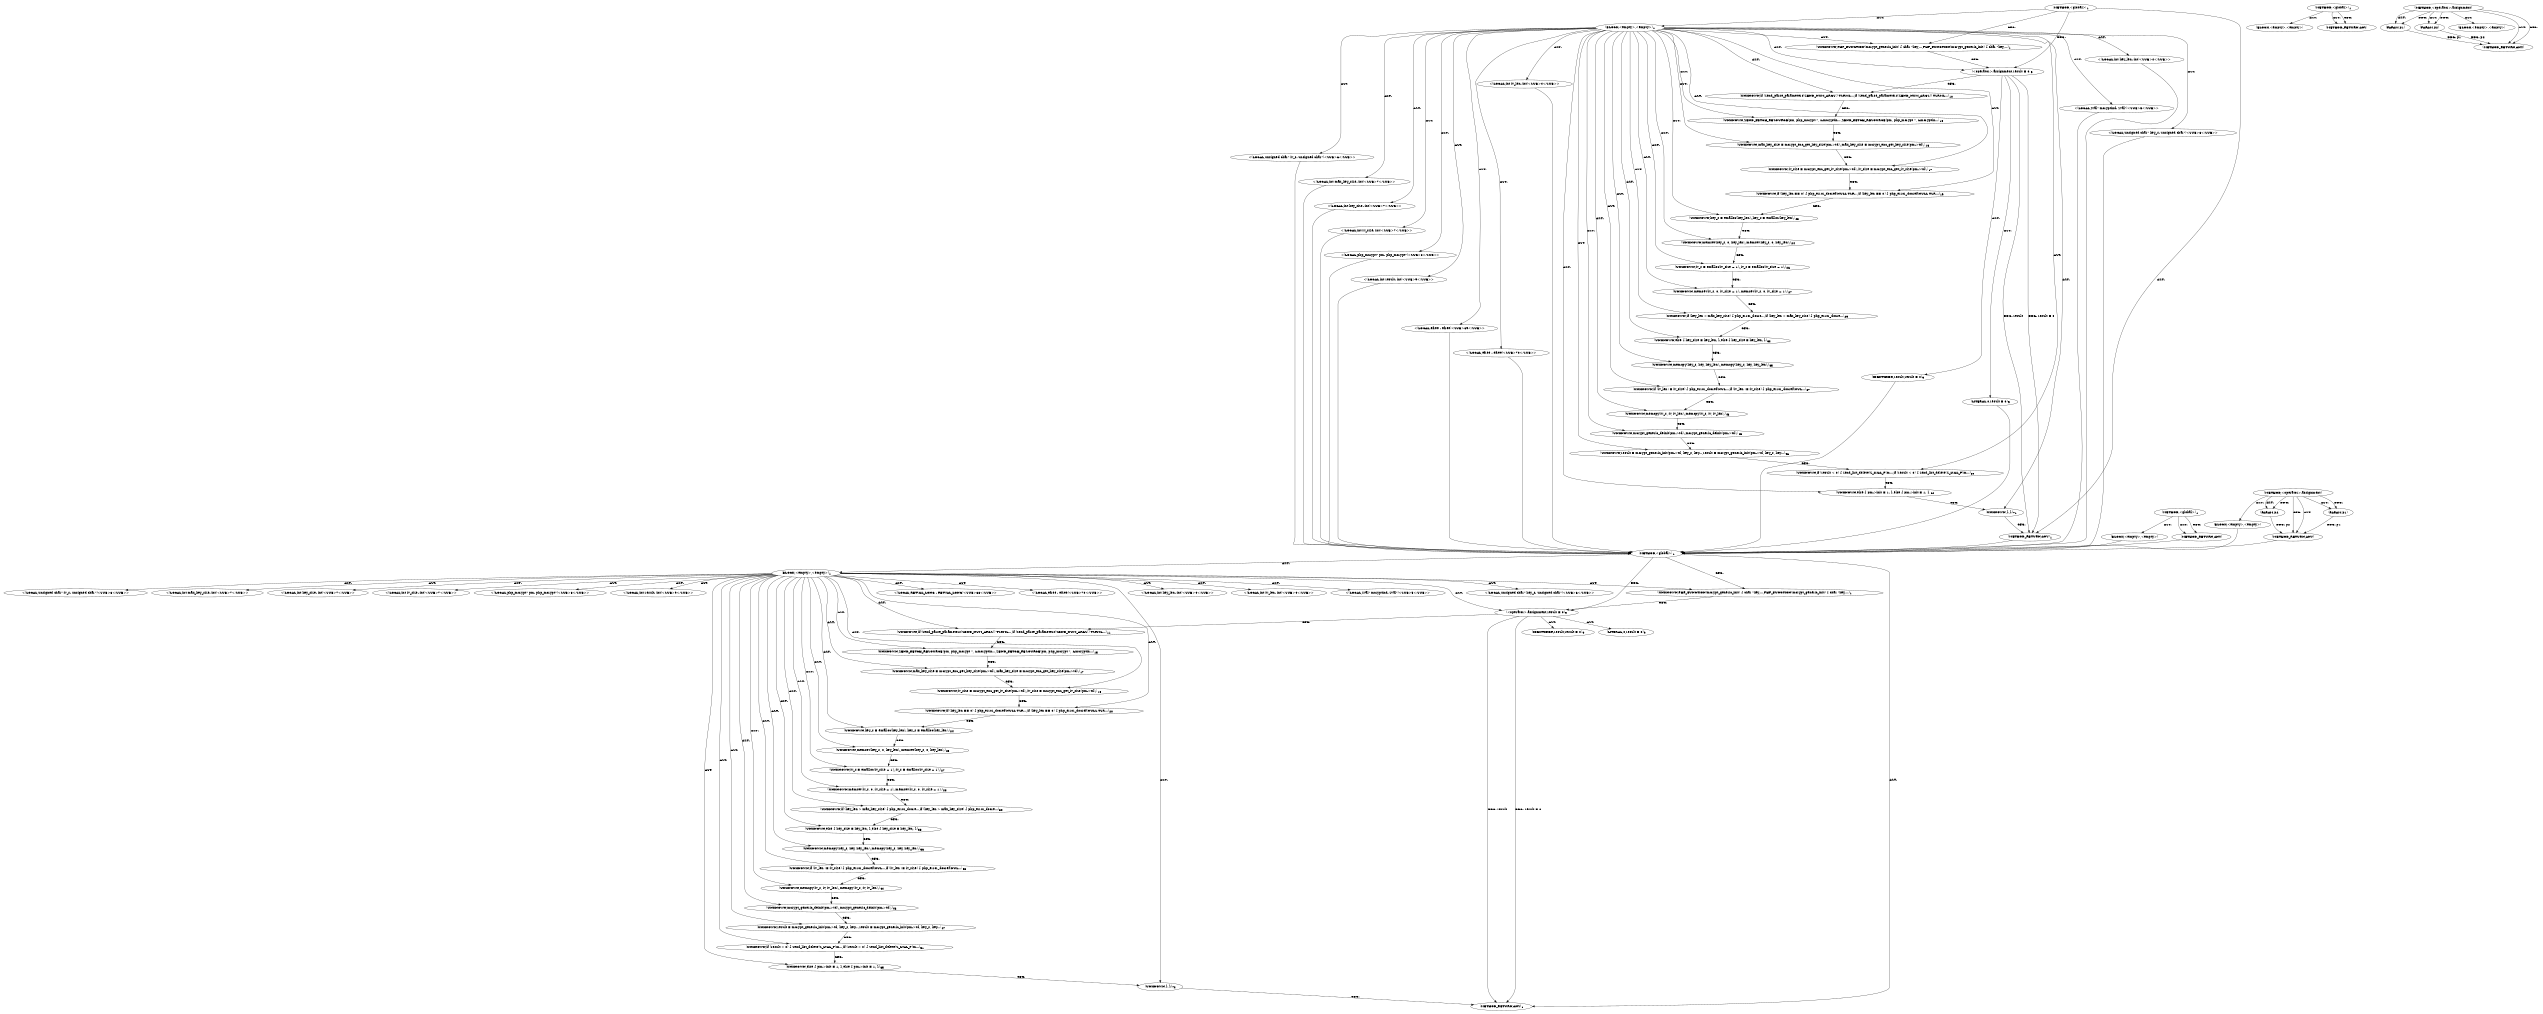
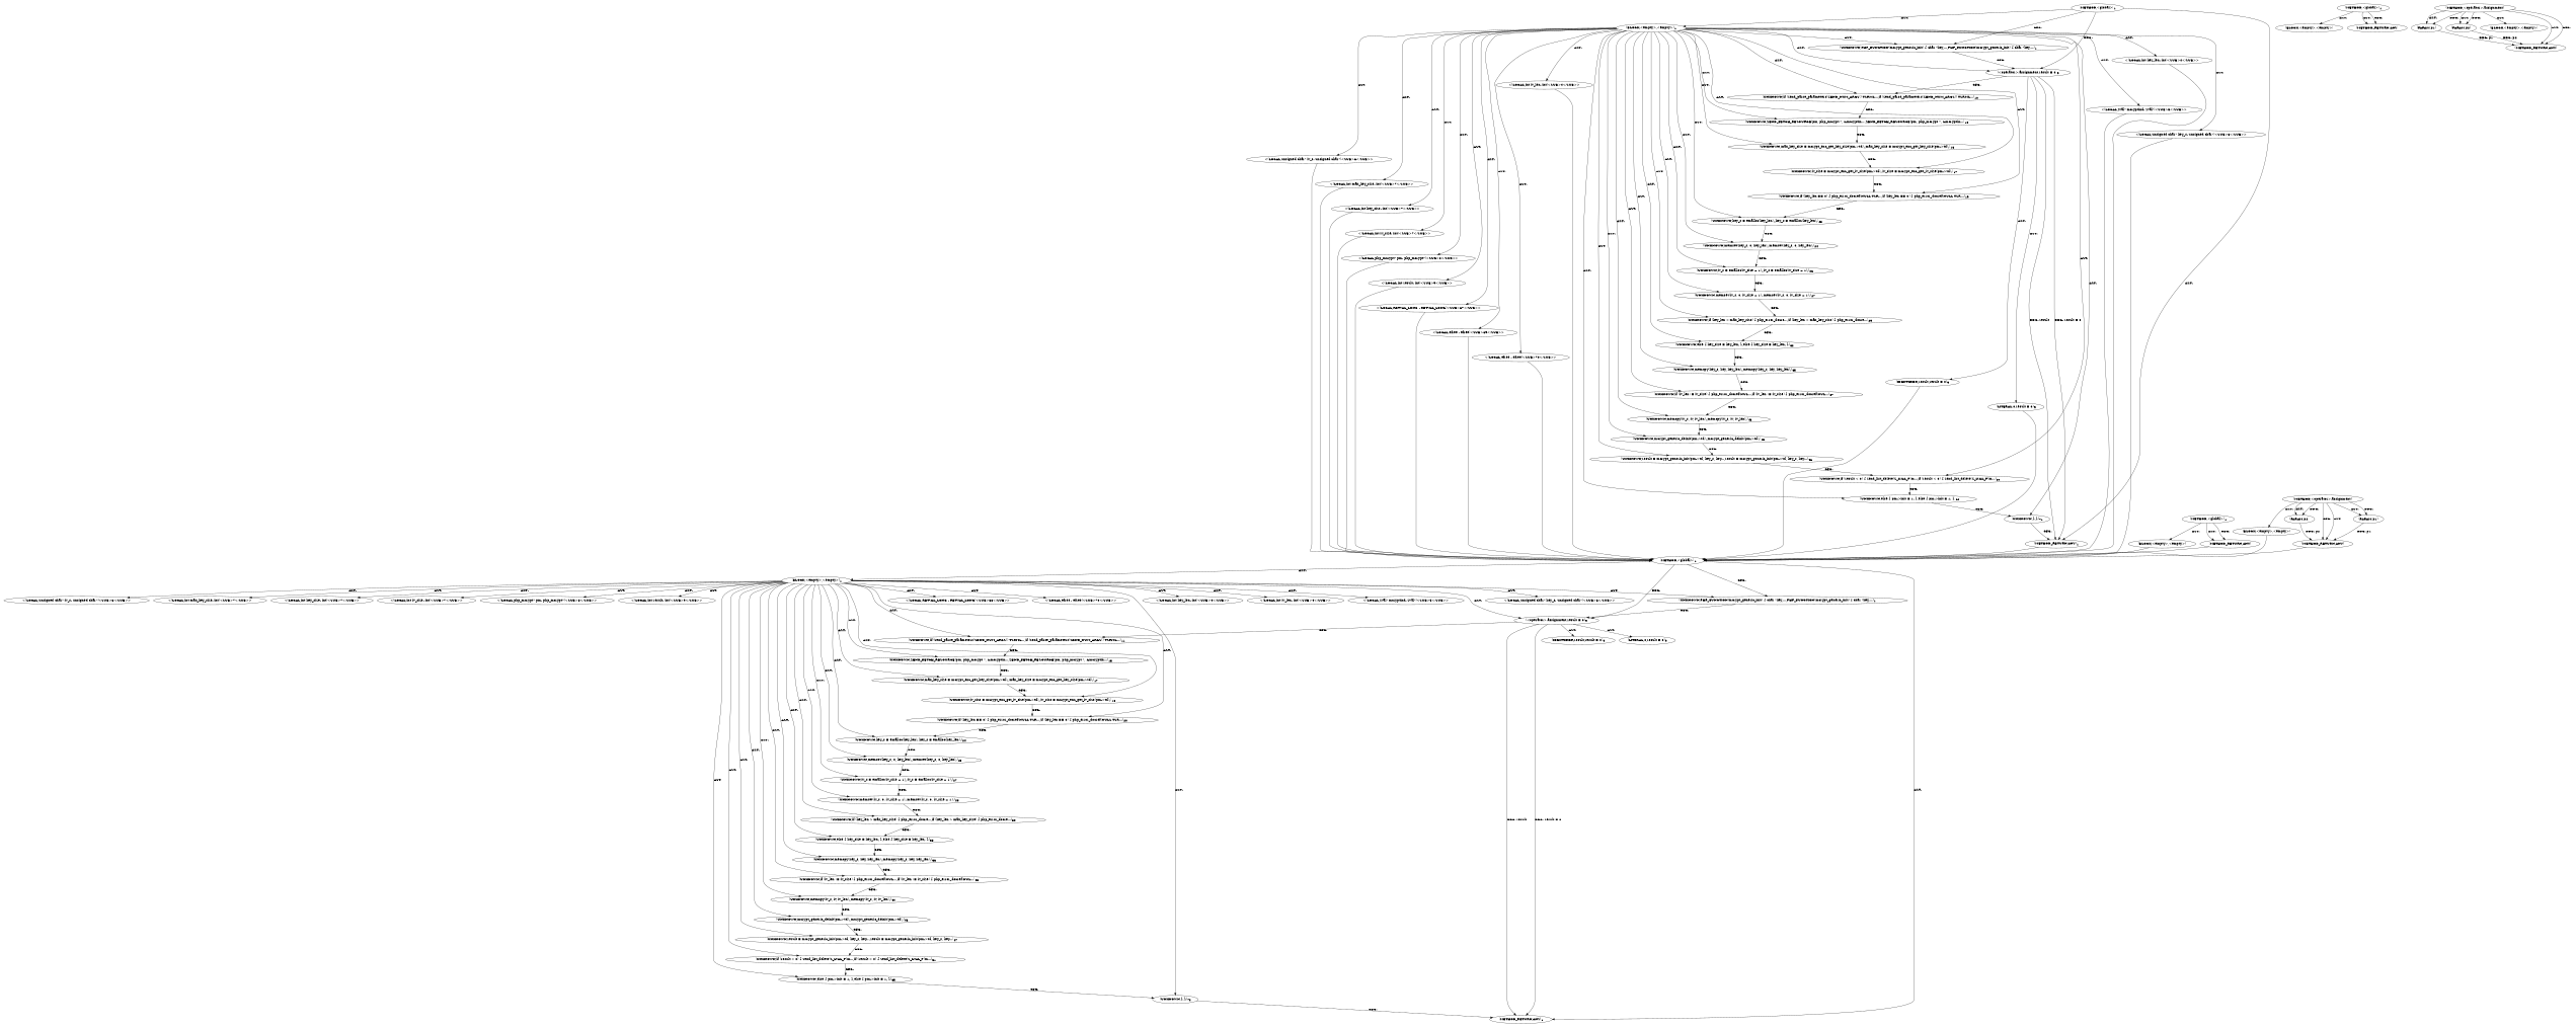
  digraph {
    n1 [label=<(METHOD,&lt;global&gt;)<SUB>1</SUB>>]
    n2 [label=<(BLOCK,&lt;empty&gt;,&lt;empty&gt;)<SUB>1</SUB>>]
    n3 [label=<(UNKNOWN,PHP_FUNCTION(mcrypt_generic_init) { 	char *key,...,PHP_FUNCTION(mcrypt_generic_init) { 	char *key,...)<SUB>1</SUB>>]
    n4 [label=<(&lt;operator&gt;.assignment,result = 0)<SUB>9</SUB>>]
    n5 [label=<(METHOD_RETURN,ANY)<SUB>1</SUB>>]
    n6 [label="<(LOCAL,int key_len: int)<SUB>4</SUB>>"]
    n7 [label="<(LOCAL,int iv_len: int)<SUB>4</SUB>>"]
    n8 [label="<(LOCAL,zval* mcryptind: zval*)<SUB>5</SUB>>"]
    n9 [label="<(LOCAL,unsigned char* key_s: unsigned char*)<SUB>6</SUB>>"]
    n10 [label="<(LOCAL,unsigned char* iv_s: unsigned char*)<SUB>6</SUB>>"]
    n11 [label="<(LOCAL,int max_key_size: int)<SUB>7</SUB>>"]
    n12 [label="<(LOCAL,int key_size: int)<SUB>7</SUB>>"]
    n13 [label="<(LOCAL,int iv_size: int)<SUB>7</SUB>>"]
    n14 [label="<(LOCAL,php_mcrypt* pm: php_mcrypt*)<SUB>8</SUB>>"]
    n15 [label="<(LOCAL,int result: int)<SUB>9</SUB>>"]
    n16 [label=<(UNKNOWN,if (zend_parse_parameters(ZEND_NUM_ARGS() TSRML...,if (zend_parse_parameters(ZEND_NUM_ARGS() TSRML...)<SUB>10</SUB>>]
    n17 [label=<(UNKNOWN,ZEND_FETCH_RESOURCE(pm, php_mcrypt *, &amp;mcryptin...,ZEND_FETCH_RESOURCE(pm, php_mcrypt *, &amp;mcryptin...)<SUB>14</SUB>>]
    n18 [label=<(UNKNOWN,max_key_size = mcrypt_enc_get_key_size(pm-&gt;td);,max_key_size = mcrypt_enc_get_key_size(pm-&gt;td);)<SUB>16</SUB>>]
    n19 [label=<(UNKNOWN,iv_size = mcrypt_enc_get_iv_size(pm-&gt;td);,iv_size = mcrypt_enc_get_iv_size(pm-&gt;td);)<SUB>17</SUB>>]
    n20 [label=<(UNKNOWN,if (key_len == 0) { 		php_error_docref(NULL TSR...,if (key_len == 0) { 		php_error_docref(NULL TSR...)<SUB>19</SUB>>]
    n21 [label=<(UNKNOWN,key_s = emalloc(key_len);,key_s = emalloc(key_len);)<SUB>23</SUB>>]
    n22 [label=<(UNKNOWN,memset(key_s, 0, key_len);,memset(key_s, 0, key_len);)<SUB>24</SUB>>]
    n23 [label=<(UNKNOWN,iv_s = emalloc(iv_size + 1);,iv_s = emalloc(iv_size + 1);)<SUB>26</SUB>>]
    n24 [label=<(UNKNOWN,memset(iv_s, 0, iv_size + 1);,memset(iv_s, 0, iv_size + 1);)<SUB>27</SUB>>]
    n25 [label=<(UNKNOWN,if (key_len &gt; max_key_size) { 		php_error_docre...,if (key_len &gt; max_key_size) { 		php_error_docre...)<SUB>29</SUB>>]
    n26 [label=<(UNKNOWN,else { 		key_size = key_len; 	},else { 		key_size = key_len; 	})<SUB>32</SUB>>]
    n27 [label=<(UNKNOWN,memcpy(key_s, key, key_len);,memcpy(key_s, key, key_len);)<SUB>35</SUB>>]
    n28 [label=<(UNKNOWN,if (iv_len != iv_size) { 		php_error_docref(NUL...,if (iv_len != iv_size) { 		php_error_docref(NUL...)<SUB>37</SUB>>]
    n29 [label=<(UNKNOWN,memcpy(iv_s, iv, iv_len);,memcpy(iv_s, iv, iv_len);)<SUB>43</SUB>>]
    n30 [label=<(UNKNOWN,mcrypt_generic_deinit(pm-&gt;td);,mcrypt_generic_deinit(pm-&gt;td);)<SUB>45</SUB>>]
    n31 [label=<(UNKNOWN,result = mcrypt_generic_init(pm-&gt;td, key_s, key...,result = mcrypt_generic_init(pm-&gt;td, key_s, key...)<SUB>46</SUB>>]
    n32 [label=<(UNKNOWN,if (result &lt; 0) { 		zend_list_delete(Z_LVAL_P(m...,if (result &lt; 0) { 		zend_list_delete(Z_LVAL_P(m...)<SUB>50</SUB>>]
    n33 [label=<(UNKNOWN,else { 		pm-&gt;init = 1; 	},else { 		pm-&gt;init = 1; 	})<SUB>64</SUB>>]
+   n34 [label="<(LOCAL,RETVAL_LONG : RETVAL_LONG)<SUB>67</SUB>>"]
    n35 [label="<(LOCAL,efree : efree)<SUB>69</SUB>>"]
    n36 [label="<(LOCAL,efree : efree)<SUB>70</SUB>>"]
    n37 [label=<(UNKNOWN,},})<SUB>71</SUB>>]
    n38 [label=<(IDENTIFIER,result,result = 0)<SUB>9</SUB>>]
    n39 [label=<(LITERAL,0,result = 0)<SUB>9</SUB>>]
    n40 [label=<(METHOD,&lt;global&gt;)<SUB>1</SUB>>]
    n41 [label=<(BLOCK,&lt;empty&gt;,&lt;empty&gt;)<SUB>1</SUB>>]
    n42 [label=<(UNKNOWN,PHP_FUNCTION(mcrypt_generic_init) { 	char *key,...,PHP_FUNCTION(mcrypt_generic_init) { 	char *key,...)<SUB>1</SUB>>]
    n43 [label=<(&lt;operator&gt;.assignment,result = 0)<SUB>9</SUB>>]
    n44 [label=<(METHOD_RETURN,ANY)<SUB>1</SUB>>]
    n45 [label=<(METHOD,&lt;global&gt;)<SUB>1</SUB>>]
    n46 [label=<(BLOCK,&lt;empty&gt;,&lt;empty&gt;)>]
    n47 [label=<(METHOD_RETURN,ANY)>]
    n48 [label=<(METHOD,&lt;operator&gt;.assignment)>]
    n49 [label=<(PARAM,p1)>]
    n50 [label=<(PARAM,p2)>]
    n51 [label=<(BLOCK,&lt;empty&gt;,&lt;empty&gt;)>]
    n52 [label=<(METHOD_RETURN,ANY)>]
    n53 [label="<(LOCAL,int key_len: int)<SUB>4</SUB>>"]
    n54 [label="<(LOCAL,int iv_len: int)<SUB>4</SUB>>"]
    n55 [label="<(LOCAL,zval* mcryptind: zval*)<SUB>5</SUB>>"]
    n56 [label="<(LOCAL,unsigned char* key_s: unsigned char*)<SUB>6</SUB>>"]
    n57 [label="<(LOCAL,unsigned char* iv_s: unsigned char*)<SUB>6</SUB>>"]
    n58 [label="<(LOCAL,int max_key_size: int)<SUB>7</SUB>>"]
    n59 [label="<(LOCAL,int key_size: int)<SUB>7</SUB>>"]
    n60 [label="<(LOCAL,int iv_size: int)<SUB>7</SUB>>"]
    n61 [label="<(LOCAL,php_mcrypt* pm: php_mcrypt*)<SUB>8</SUB>>"]
    n62 [label="<(LOCAL,int result: int)<SUB>9</SUB>>"]
    n63 [label=<(UNKNOWN,if (zend_parse_parameters(ZEND_NUM_ARGS() TSRML...,if (zend_parse_parameters(ZEND_NUM_ARGS() TSRML...)<SUB>11</SUB>>]
    n64 [label=<(UNKNOWN,ZEND_FETCH_RESOURCE(pm, php_mcrypt *, &amp;mcryptin...,ZEND_FETCH_RESOURCE(pm, php_mcrypt *, &amp;mcryptin...)<SUB>15</SUB>>]
    n65 [label=<(UNKNOWN,max_key_size = mcrypt_enc_get_key_size(pm-&gt;td);,max_key_size = mcrypt_enc_get_key_size(pm-&gt;td);)<SUB>17</SUB>>]
    n66 [label=<(UNKNOWN,iv_size = mcrypt_enc_get_iv_size(pm-&gt;td);,iv_size = mcrypt_enc_get_iv_size(pm-&gt;td);)<SUB>18</SUB>>]
    n67 [label=<(UNKNOWN,if (key_len == 0) { 		php_error_docref(NULL TSR...,if (key_len == 0) { 		php_error_docref(NULL TSR...)<SUB>20</SUB>>]
    n68 [label=<(UNKNOWN,key_s = emalloc(key_len);,key_s = emalloc(key_len);)<SUB>24</SUB>>]
    n69 [label=<(UNKNOWN,memset(key_s, 0, key_len);,memset(key_s, 0, key_len);)<SUB>25</SUB>>]
    n70 [label=<(UNKNOWN,iv_s = emalloc(iv_size + 1);,iv_s = emalloc(iv_size + 1);)<SUB>27</SUB>>]
    n71 [label=<(UNKNOWN,memset(iv_s, 0, iv_size + 1);,memset(iv_s, 0, iv_size + 1);)<SUB>28</SUB>>]
    n72 [label=<(UNKNOWN,if (key_len &gt; max_key_size) { 		php_error_docre...,if (key_len &gt; max_key_size) { 		php_error_docre...)<SUB>30</SUB>>]
    n73 [label=<(UNKNOWN,else { 		key_size = key_len; 	},else { 		key_size = key_len; 	})<SUB>33</SUB>>]
    n74 [label=<(UNKNOWN,memcpy(key_s, key, key_len);,memcpy(key_s, key, key_len);)<SUB>36</SUB>>]
    n75 [label=<(UNKNOWN,if (iv_len != iv_size) { 		php_error_docref(NUL...,if (iv_len != iv_size) { 		php_error_docref(NUL...)<SUB>38</SUB>>]
    n76 [label=<(UNKNOWN,memcpy(iv_s, iv, iv_len);,memcpy(iv_s, iv, iv_len);)<SUB>44</SUB>>]
    n77 [label=<(UNKNOWN,mcrypt_generic_deinit(pm-&gt;td);,mcrypt_generic_deinit(pm-&gt;td);)<SUB>46</SUB>>]
    n78 [label=<(UNKNOWN,result = mcrypt_generic_init(pm-&gt;td, key_s, key...,result = mcrypt_generic_init(pm-&gt;td, key_s, key...)<SUB>47</SUB>>]
    n79 [label=<(UNKNOWN,if (result &lt; 0) { 		zend_list_delete(Z_LVAL_P(m...,if (result &lt; 0) { 		zend_list_delete(Z_LVAL_P(m...)<SUB>51</SUB>>]
    n80 [label=<(UNKNOWN,else { 		pm-&gt;init = 1; 	},else { 		pm-&gt;init = 1; 	})<SUB>65</SUB>>]
    n81 [label="<(LOCAL,RETVAL_LONG : RETVAL_LONG)<SUB>68</SUB>>"]
    n82 [label="<(LOCAL,efree : efree)<SUB>70</SUB>>"]
    n83 [label=<(UNKNOWN,},})<SUB>72</SUB>>]
    n84 [label=<(IDENTIFIER,result,result = 0)<SUB>9</SUB>>]
    n85 [label=<(LITERAL,0,result = 0)<SUB>9</SUB>>]
    n86 [label=<(METHOD,&lt;global&gt;)<SUB>1</SUB>>]
    n87 [label=<(BLOCK,&lt;empty&gt;,&lt;empty&gt;)>]
    n88 [label=<(METHOD_RETURN,ANY)>]
    n89 [label=<(METHOD,&lt;operator&gt;.assignment)>]
    n90 [label=<(PARAM,p1)>]
    n91 [label=<(PARAM,p2)>]
    n92 [label=<(BLOCK,&lt;empty&gt;,&lt;empty&gt;)>]
    n93 [label=<(METHOD_RETURN,ANY)>]
    n1 -> n2 [label="AST: "]
    n1 -> n3 [label="CFG: "]
    n1 -> n4 [label="DDG: "]
    n1 -> n5 [label="AST: "]
    n2 -> n3 [label="AST: "]
    n2 -> n4 [label="AST: "]
    n2 -> n6 [label="AST: "]
    n2 -> n7 [label="AST: "]
    n2 -> n8 [label="AST: "]
    n2 -> n9 [label="AST: "]
    n2 -> n10 [label="AST: "]
    n2 -> n11 [label="AST: "]
    n2 -> n12 [label="AST: "]
    n2 -> n13 [label="AST: "]
    n2 -> n14 [label="AST: "]
    n2 -> n15 [label="AST: "]
    n2 -> n16 [label="AST: "]
    n2 -> n17 [label="AST: "]
    n2 -> n18 [label="AST: "]
    n2 -> n19 [label="AST: "]
    n2 -> n20 [label="AST: "]
    n2 -> n21 [label="AST: "]
    n2 -> n22 [label="AST: "]
    n2 -> n23 [label="AST: "]
    n2 -> n24 [label="AST: "]
    n2 -> n25 [label="AST: "]
    n2 -> n26 [label="AST: "]
    n2 -> n27 [label="AST: "]
    n2 -> n28 [label="AST: "]
    n2 -> n29 [label="AST: "]
    n2 -> n30 [label="AST: "]
    n2 -> n31 [label="AST: "]
    n2 -> n32 [label="AST: "]
    n2 -> n33 [label="AST: "]
+   n2 -> n34 [label="AST: "]
    n2 -> n35 [label="AST: "]
    n2 -> n36 [label="AST: "]
    n2 -> n37 [label="AST: "]
    n3 -> n4 [label="CFG: "]
    n4 -> n5 [label="DDG: result"]
    n4 -> n5 [label="DDG: result = 0"]
    n4 -> n16 [label="CFG: "]
    n4 -> n38 [label="AST: "]
    n4 -> n39 [label="AST: "]
    n5 -> n40
    n6 -> n40
    n7 -> n40
    n8 -> n40
    n9 -> n40
    n10 -> n40
    n11 -> n40
    n12 -> n40
    n13 -> n40
    n14 -> n40
    n15 -> n40
    n16 -> n17 [label="CFG: "]
    n17 -> n18 [label="CFG: "]
    n18 -> n19 [label="CFG: "]
    n19 -> n20 [label="CFG: "]
    n20 -> n21 [label="CFG: "]
    n21 -> n22 [label="CFG: "]
    n22 -> n23 [label="CFG: "]
    n23 -> n24 [label="CFG: "]
    n24 -> n25 [label="CFG: "]
    n25 -> n26 [label="CFG: "]
    n26 -> n27 [label="CFG: "]
    n27 -> n28 [label="CFG: "]
    n28 -> n29 [label="CFG: "]
    n29 -> n30 [label="CFG: "]
    n30 -> n31 [label="CFG: "]
    n31 -> n32 [label="CFG: "]
    n32 -> n33 [label="CFG: "]
    n33 -> n37 [label="CFG: "]
+   n34 -> n40
    n35 -> n40
    n36 -> n40
    n37 -> n5 [label="CFG: "]
    n38 -> n40
    n39 -> n40
    n40 -> n41 [label="AST: "]
    n40 -> n42 [label="CFG: "]
    n40 -> n43 [label="DDG: "]
    n40 -> n44 [label="AST: "]
    n41 -> n42 [label="AST: "]
    n41 -> n43 [label="AST: "]
    n41 -> n53 [label="AST: "]
    n41 -> n54 [label="AST: "]
    n41 -> n55 [label="AST: "]
    n41 -> n56 [label="AST: "]
    n41 -> n57 [label="AST: "]
    n41 -> n58 [label="AST: "]
    n41 -> n59 [label="AST: "]
    n41 -> n60 [label="AST: "]
    n41 -> n61 [label="AST: "]
    n41 -> n62 [label="AST: "]
    n41 -> n63 [label="AST: "]
    n41 -> n64 [label="AST: "]
    n41 -> n65 [label="AST: "]
    n41 -> n66 [label="AST: "]
    n41 -> n67 [label="AST: "]
    n41 -> n68 [label="AST: "]
    n41 -> n69 [label="AST: "]
    n41 -> n70 [label="AST: "]
    n41 -> n71 [label="AST: "]
    n41 -> n72 [label="AST: "]
    n41 -> n73 [label="AST: "]
    n41 -> n74 [label="AST: "]
    n41 -> n75 [label="AST: "]
    n41 -> n76 [label="AST: "]
    n41 -> n77 [label="AST: "]
    n41 -> n78 [label="AST: "]
    n41 -> n79 [label="AST: "]
    n41 -> n80 [label="AST: "]
    n41 -> n81 [label="AST: "]
    n41 -> n82 [label="AST: "]
    n41 -> n83 [label="AST: "]
    n42 -> n43 [label="CFG: "]
    n43 -> n44 [label="DDG: result"]
    n43 -> n44 [label="DDG: result = 0"]
    n43 -> n63 [label="CFG: "]
    n43 -> n84 [label="AST: "]
    n43 -> n85 [label="AST: "]
    n45 -> n46 [label="AST: "]
    n45 -> n47 [label="AST: "]
    n45 -> n47 [label="CFG: "]
    n46 -> n40
    n47 -> n40
    n48 -> n49 [label="AST: "]
    n48 -> n49 [label="DDG: "]
    n48 -> n50 [label="AST: "]
    n48 -> n50 [label="DDG: "]
    n48 -> n51 [label="AST: "]
    n48 -> n52 [label="AST: "]
    n48 -> n52 [label="CFG: "]
    n49 -> n52 [label="DDG: p1"]
    n50 -> n52 [label="DDG: p2"]
    n51 -> n40
    n52 -> n40
    n63 -> n64 [label="CFG: "]
    n64 -> n65 [label="CFG: "]
    n65 -> n66 [label="CFG: "]
    n66 -> n67 [label="CFG: "]
    n67 -> n68 [label="CFG: "]
    n68 -> n69 [label="CFG: "]
    n69 -> n70 [label="CFG: "]
    n70 -> n71 [label="CFG: "]
    n71 -> n72 [label="CFG: "]
    n72 -> n73 [label="CFG: "]
    n73 -> n74 [label="CFG: "]
    n74 -> n75 [label="CFG: "]
    n75 -> n76 [label="CFG: "]
    n76 -> n77 [label="CFG: "]
    n77 -> n78 [label="CFG: "]
    n78 -> n79 [label="CFG: "]
    n79 -> n80 [label="CFG: "]
    n80 -> n83 [label="CFG: "]
    n83 -> n44 [label="CFG: "]
    n86 -> n87 [label="AST: "]
    n86 -> n88 [label="AST: "]
    n86 -> n88 [label="CFG: "]
    n89 -> n90 [label="AST: "]
    n89 -> n90 [label="DDG: "]
    n89 -> n91 [label="AST: "]
    n89 -> n91 [label="DDG: "]
    n89 -> n92 [label="AST: "]
    n89 -> n93 [label="AST: "]
    n89 -> n93 [label="CFG: "]
    n90 -> n93 [label="DDG: p1"]
    n91 -> n93 [label="DDG: p2"]
  }
